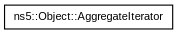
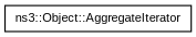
  digraph {
    rankdir=LR
    fontname="Liberation Sans"
-   n1 [color=black fillcolor=white fontname="Liberation Sans" fontsize=10 height=0.2 label="ns5::Object::AggregateIterator" shape=record style=filled width=0.4]
+   n1 [color=black fillcolor=white fontname="Liberation Sans" fontsize=10 height=0.2 label="ns3::Object::AggregateIterator" shape=record style=filled width=0.4]
  }
